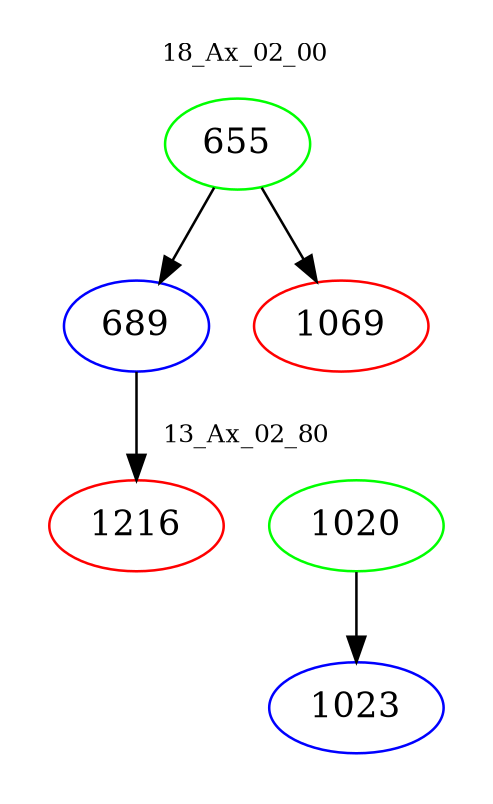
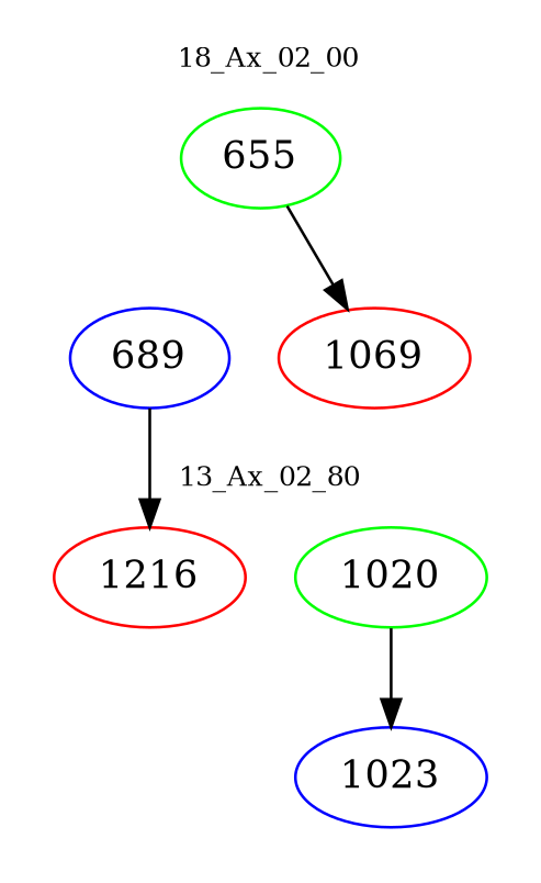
  digraph {
    node [color=green]
    edge [color=black]
    n1 [label=1020]
    n2 [color=blue label=1023]
    n3 [color=red label=1216]
    n4 [label=655]
    n5 [color=blue label=689]
    n6 [color=red label=1069]
    subgraph cluster_1 {
      color=white
      fontsize=10
      label="13_Ax_02_80"
      n1
      n2
      n3
    }
    subgraph cluster_2 {
      color=white
      fontsize=10
      label="18_Ax_02_00"
      n4
      n5
      n6
    }
    n1 -> n2
-   n4 -> n5
    n4 -> n6
    n5 -> n3
  }
